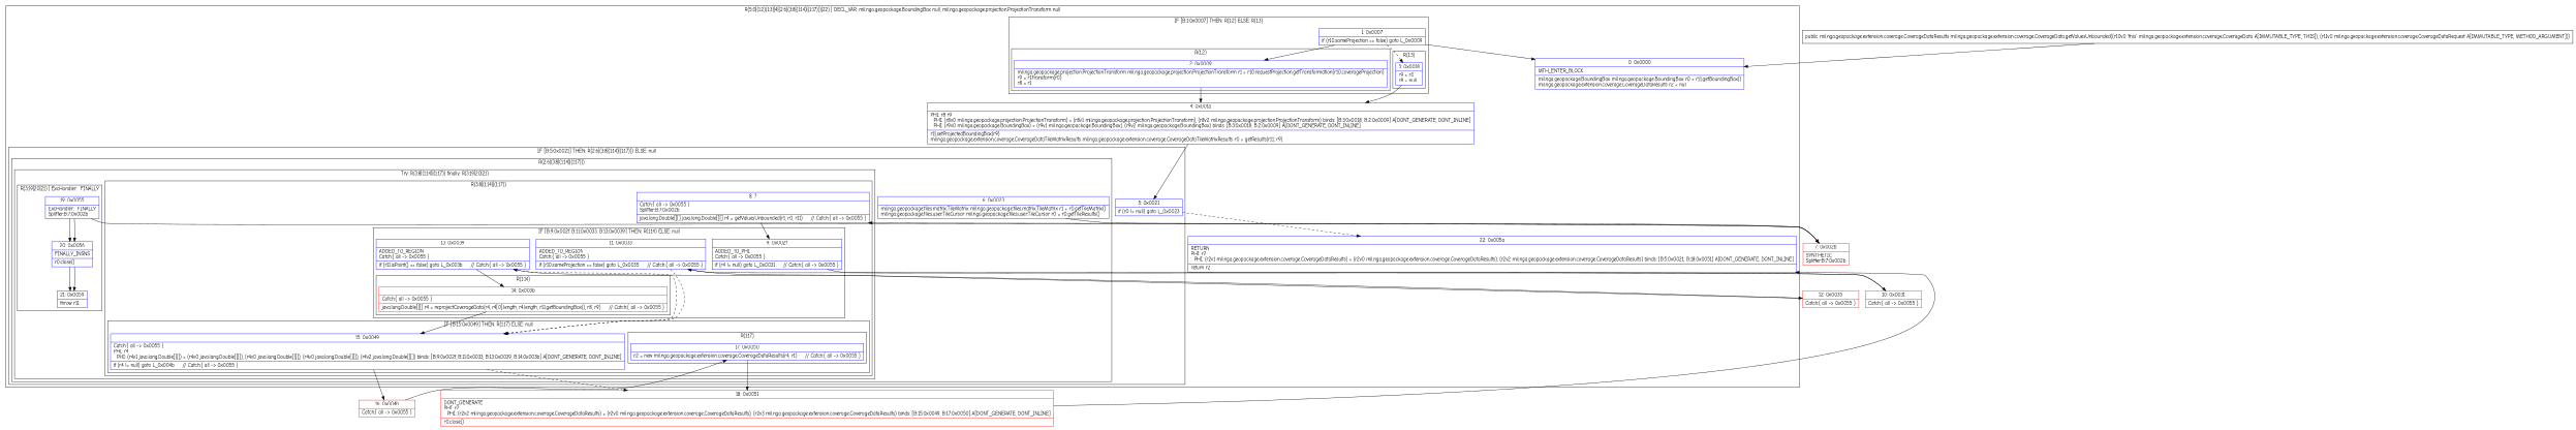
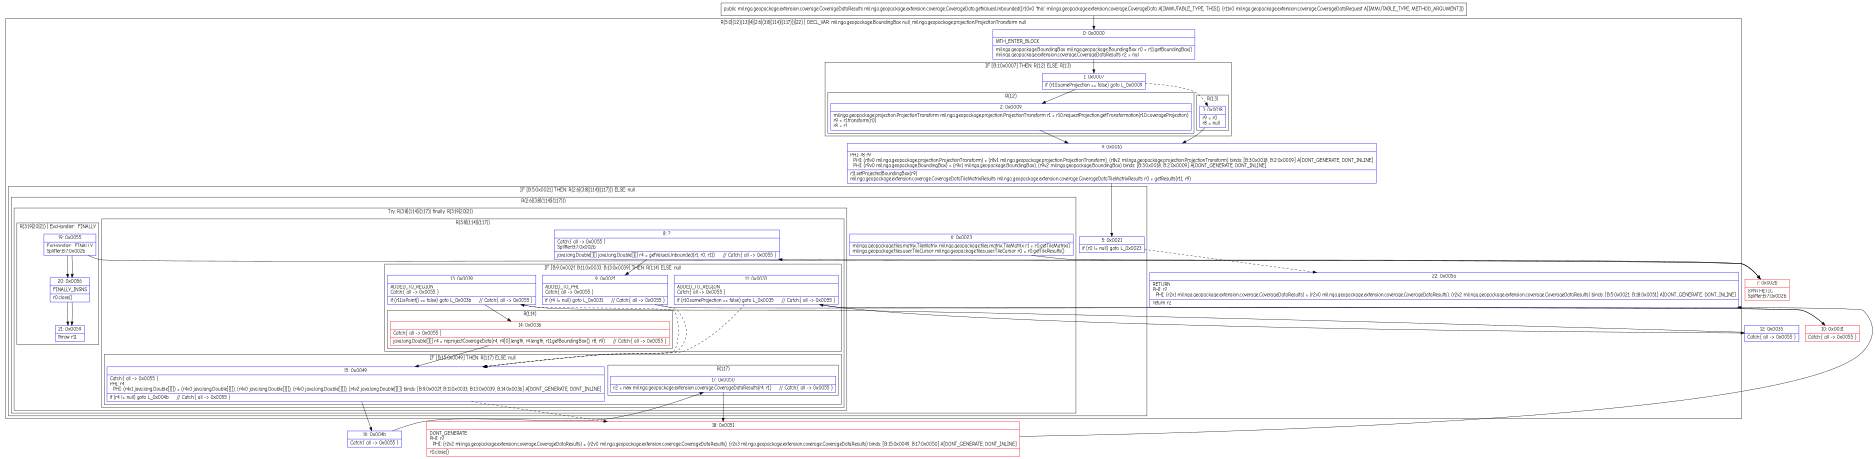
  digraph {
    fontname="Comic Neue"
    node [color=blue fontname="Comic Neue" shape=record]
    edge [fontname="Comic Neue"]
    n1 [label="{2\:\ 0x0009|mil.nga.geopackage.projection.ProjectionTransform mil.nga.geopackage.projection.ProjectionTransform r1 = r10.requestProjection.getTransformation(r10.coverageProjection)\lr9 = r1.transform(r0)\lr8 = r1\l}"]
    n2 [label="{3\:\ 0x0018|r9 = r0\lr8 = null\l}"]
    n3 [label="{1\:\ 0x0007|if (r10.sameProjection == false) goto L_0x0009\l}"]
    n4 [color=red label="{14\:\ 0x003b|Catch:\{ all \-\> 0x0055 \}\l|java.lang.Double[][] r4 = reprojectCoverageData(r4, r4[0].length, r4.length, r11.getBoundingBox(), r8, r9)     \/\/ Catch:\{ all \-\> 0x0055 \}\l}"]
    n5 [label="{9\:\ 0x002f|ADDED_TO_PHI\lCatch:\{ all \-\> 0x0055 \}\l|if (r4 != null) goto L_0x0031     \/\/ Catch:\{ all \-\> 0x0055 \}\l}"]
    n6 [label="{11\:\ 0x0033|ADDED_TO_REGION\lCatch:\{ all \-\> 0x0055 \}\l|if (r10.sameProjection == false) goto L_0x0035     \/\/ Catch:\{ all \-\> 0x0055 \}\l}"]
    n7 [label="{13\:\ 0x0039|ADDED_TO_REGION\lCatch:\{ all \-\> 0x0055 \}\l|if (r11.isPoint() == false) goto L_0x003b     \/\/ Catch:\{ all \-\> 0x0055 \}\l}"]
    n8 [label="{17\:\ 0x0050|r2 = new mil.nga.geopackage.extension.coverage.CoverageDataResults(r4, r1)     \/\/ Catch:\{ all \-\> 0x0055 \}\l}"]
    n9 [label="{15\:\ 0x0049|Catch:\{ all \-\> 0x0055 \}\lPHI: r4 \l  PHI: (r4v1 java.lang.Double[][]) = (r4v0 java.lang.Double[][]), (r4v0 java.lang.Double[][]), (r4v0 java.lang.Double[][]), (r4v2 java.lang.Double[][]) binds: [B:9:0x002f, B:11:0x0033, B:13:0x0039, B:14:0x003b] A[DONT_GENERATE, DONT_INLINE]\l|if (r4 != null) goto L_0x004b     \/\/ Catch:\{ all \-\> 0x0055 \}\l}"]
    n10 [label="{8\:\ ?|Catch:\{ all \-\> 0x0055 \}\lSplitter:B:7:0x002b\l|java.lang.Double[][] java.lang.Double[][] r4 = getValuesUnbounded(r1, r0, r11)     \/\/ Catch:\{ all \-\> 0x0055 \}\l}"]
    n11 [label="{19\:\ 0x0055|ExcHandler:  FINALLY\lSplitter:B:7:0x002b\l}"]
    n12 [label="{20\:\ 0x0056|FINALLY_INSNS\l|r0.close()\l}"]
    n13 [label="{21\:\ 0x0059|throw r11\l}"]
    n14 [label="{6\:\ 0x0023|mil.nga.geopackage.tiles.matrix.TileMatrix mil.nga.geopackage.tiles.matrix.TileMatrix r1 = r0.getTileMatrix()\lmil.nga.geopackage.tiles.user.TileCursor mil.nga.geopackage.tiles.user.TileCursor r0 = r0.getTileResults()\l}"]
    n15 [label="{5\:\ 0x0021|if (r0 != null) goto L_0x0023\l}"]
    n16 [label="{0\:\ 0x0000|MTH_ENTER_BLOCK\l|mil.nga.geopackage.BoundingBox mil.nga.geopackage.BoundingBox r0 = r11.getBoundingBox()\lmil.nga.geopackage.extension.coverage.CoverageDataResults r2 = null\l}"]
    n17 [label="{4\:\ 0x001a|PHI: r8 r9 \l  PHI: (r8v0 mil.nga.geopackage.projection.ProjectionTransform) = (r8v1 mil.nga.geopackage.projection.ProjectionTransform), (r8v2 mil.nga.geopackage.projection.ProjectionTransform) binds: [B:3:0x0018, B:2:0x0009] A[DONT_GENERATE, DONT_INLINE]\l  PHI: (r9v0 mil.nga.geopackage.BoundingBox) = (r9v1 mil.nga.geopackage.BoundingBox), (r9v2 mil.nga.geopackage.BoundingBox) binds: [B:3:0x0018, B:2:0x0009] A[DONT_GENERATE, DONT_INLINE]\l|r11.setProjectedBoundingBox(r9)\lmil.nga.geopackage.extension.coverage.CoverageDataTileMatrixResults mil.nga.geopackage.extension.coverage.CoverageDataTileMatrixResults r0 = getResults(r11, r9)\l}"]
    n18 [label="{22\:\ 0x005a|RETURN\lPHI: r2 \l  PHI: (r2v1 mil.nga.geopackage.extension.coverage.CoverageDataResults) = (r2v0 mil.nga.geopackage.extension.coverage.CoverageDataResults), (r2v2 mil.nga.geopackage.extension.coverage.CoverageDataResults) binds: [B:5:0x0021, B:18:0x0051] A[DONT_GENERATE, DONT_INLINE]\l|return r2\l}"]
    n19 [color=red label="{10\:\ 0x0031|Catch:\{ all \-\> 0x0055 \}\l}"]
-   n20 [color=red label="{12\:\ 0x0035|Catch:\{ all \-\> 0x0055 \}\l}"]
+   n20 [label="{12\:\ 0x0035|Catch:\{ all \-\> 0x0055 \}\l}"]
    n21 [color=red label="{18\:\ 0x0051|DONT_GENERATE\lPHI: r2 \l  PHI: (r2v2 mil.nga.geopackage.extension.coverage.CoverageDataResults) = (r2v0 mil.nga.geopackage.extension.coverage.CoverageDataResults), (r2v3 mil.nga.geopackage.extension.coverage.CoverageDataResults) binds: [B:15:0x0049, B:17:0x0050] A[DONT_GENERATE, DONT_INLINE]\l|r0.close()\l}"]
-   n22 [color=red label="{16\:\ 0x004b|Catch:\{ all \-\> 0x0055 \}\l}"]
+   n22 [label="{16\:\ 0x004b|Catch:\{ all \-\> 0x0055 \}\l}"]
    n23 [color=red label="{7\:\ 0x002b|SYNTHETIC\lSplitter:B:7:0x002b\l}"]
    n24 [label="{public mil.nga.geopackage.extension.coverage.CoverageDataResults mil.nga.geopackage.extension.coverage.CoverageData.getValuesUnbounded((r10v0 'this' mil.nga.geopackage.extension.coverage.CoverageData A[IMMUTABLE_TYPE, THIS]), (r11v0 mil.nga.geopackage.extension.coverage.CoverageDataRequest A[IMMUTABLE_TYPE, METHOD_ARGUMENT])) }" color=""]
    subgraph cluster_1 {
      label="R(5:0|(1:2)(1:3)|4|(2:6|(3:8|(1:14)|(1:17)))|22) | DECL_VAR: mil.nga.geopackage.BoundingBox null, mil.nga.geopackage.projection.ProjectionTransform null\l"
      n16
      n17
      n18
      subgraph cluster_2 {
        label="IF [B:1:0x0007] THEN: R(1:2) ELSE: R(1:3)"
        n3
        subgraph cluster_3 {
          label="R(1:2)"
          n1
        }
        subgraph cluster_4 {
          label="R(1:3)"
          n2
        }
      }
      subgraph cluster_5 {
        label="IF [B:5:0x0021] THEN: R(2:6|(3:8|(1:14)|(1:17))) ELSE: null"
        n15
        subgraph cluster_6 {
          label="R(2:6|(3:8|(1:14)|(1:17)))"
          n14
          subgraph cluster_7 {
            label="Try: R(3:8|(1:14)|(1:17)) finally: R(3:19|20|21)"
            subgraph cluster_8 {
              label="R(3:8|(1:14)|(1:17))"
              n10
              subgraph cluster_9 {
                label="IF [B:9:0x002f, B:11:0x0033, B:13:0x0039] THEN: R(1:14) ELSE: null"
                n5
                n6
                n7
                subgraph cluster_10 {
                  label="R(1:14)"
                  n4
                }
              }
              subgraph cluster_11 {
                label="IF [B:15:0x0049] THEN: R(1:17) ELSE: null"
                n9
                subgraph cluster_12 {
                  label="R(1:17)"
                  n8
                }
              }
            }
            subgraph cluster_13 {
              label="R(3:19|20|21) | ExcHandler:  FINALLY\l"
              n11
              n12
              n13
            }
          }
        }
      }
    }
    subgraph cluster_14 {
      label="R(3:19|20|21) | ExcHandler:  FINALLY\l"
    }
    n1 -> n17
    n2 -> n17
    n3 -> n1
    n3 -> n2 [style=dashed]
    n4 -> n9
+   n5 -> n9 [style=dashed]
    n5 -> n19
    n6 -> n9 [style=dashed]
    n6 -> n20
    n7 -> n4
    n7 -> n9 [style=dashed]
    n8 -> n21
    n9 -> n21 [style=dashed]
    n9 -> n22
    n10 -> n5
    n11 -> n12
    n11 -> n12
    n11 -> n23
    n12 -> n13
    n12 -> n13
    n14 -> n23
    n15 -> n18 [style=dashed]
-   n3 -> n16
+   n16 -> n3
    n17 -> n15
    n19 -> n6
    n20 -> n7
    n21 -> n18
    n22 -> n8
    n23 -> n10
    n24 -> n16
  }
